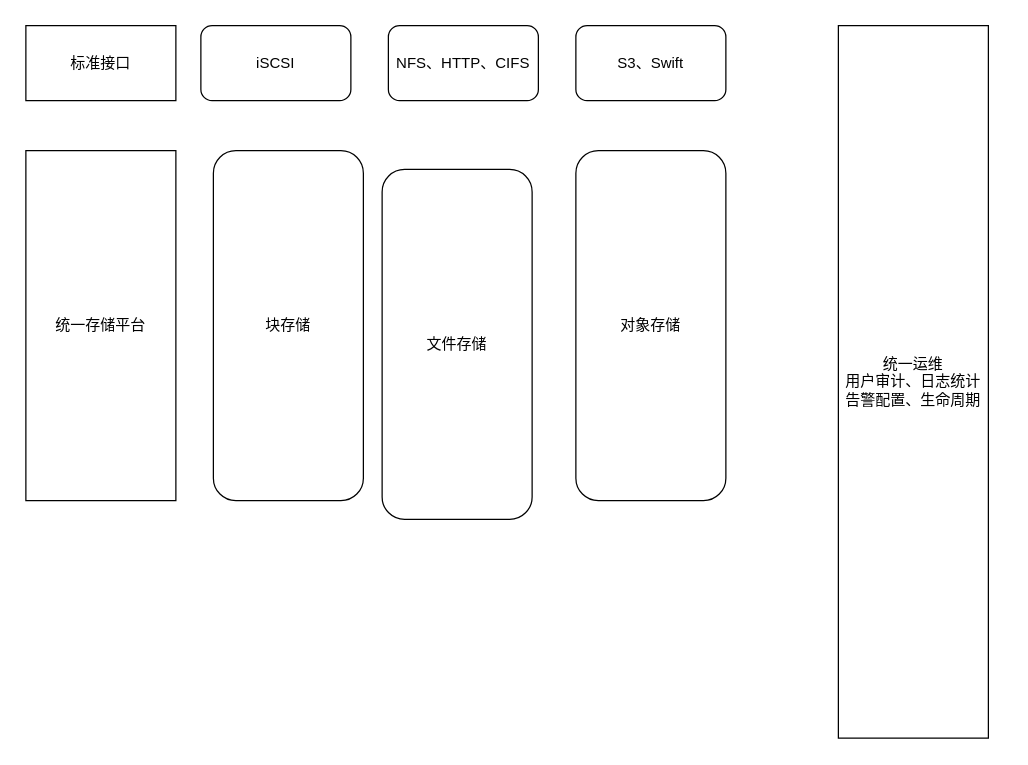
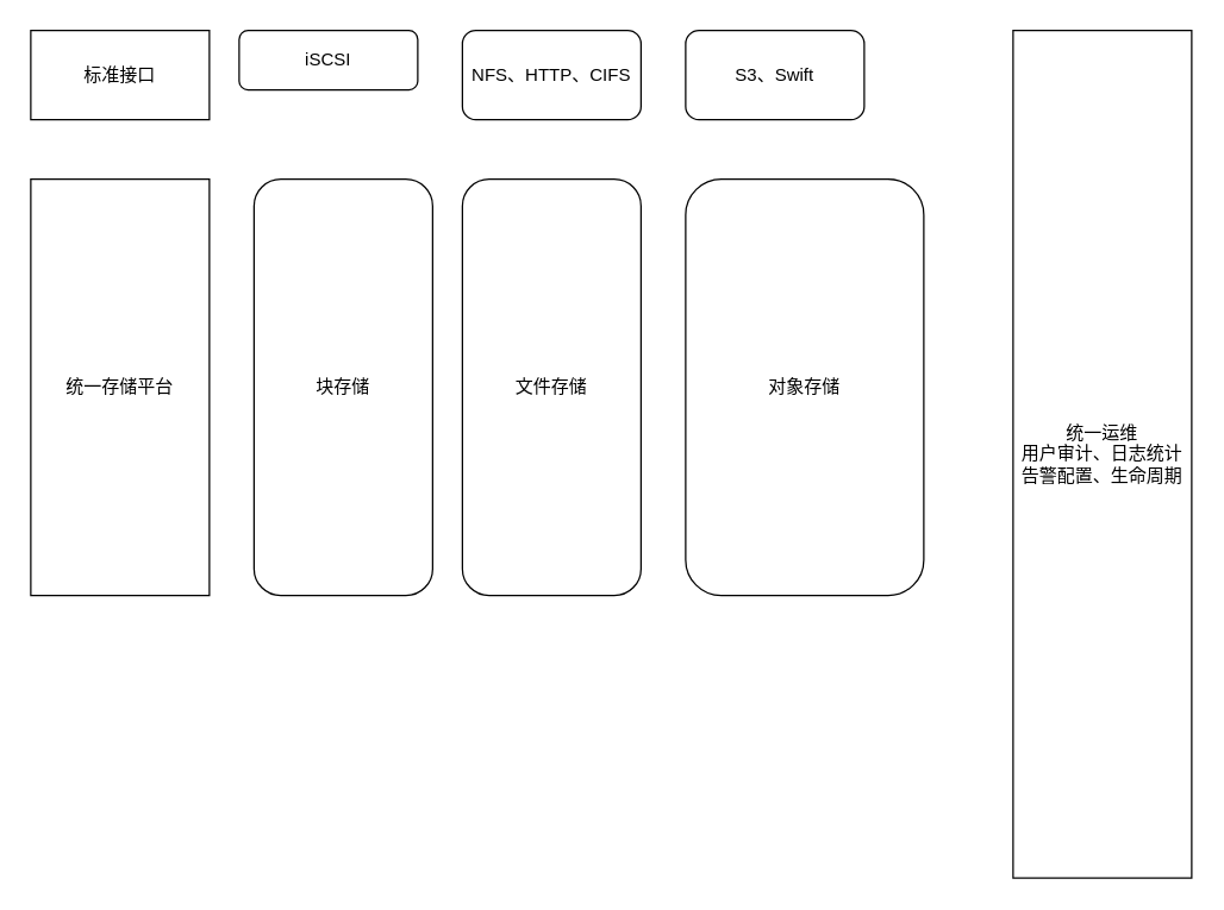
  <mxCell id="0" />
  <mxCell id="1" parent="0" />
  <mxCell id="2" value="标准接口" style="rounded=0;whiteSpace=wrap;html=1;" parent="1" vertex="1"><mxGeometry x="20" y="20" width="120" height="60" as="geometry" /></mxCell>
- <mxCell id="3" value="iSCSI" style="rounded=1;whiteSpace=wrap;html=1;" parent="1" vertex="1"><mxGeometry x="160" y="20" width="120" height="60" as="geometry" /></mxCell>
+ <mxCell id="3" value="iSCSI" style="rounded=1;whiteSpace=wrap;html=1;" parent="1" vertex="1"><mxGeometry x="160" y="20" width="120" height="40" as="geometry" /></mxCell>
  <mxCell id="4" value="NFS、HTTP、CIFS" style="rounded=1;whiteSpace=wrap;html=1;" parent="1" vertex="1"><mxGeometry x="310" y="20" width="120" height="60" as="geometry" /></mxCell>
  <mxCell id="5" value="S3、Swift" style="rounded=1;whiteSpace=wrap;html=1;" parent="1" vertex="1"><mxGeometry x="460" y="20" width="120" height="60" as="geometry" /></mxCell>
  <mxCell id="6" value="统一存储平台" style="rounded=0;whiteSpace=wrap;html=1;" parent="1" vertex="1"><mxGeometry x="20" y="120" width="120" height="280" as="geometry" /></mxCell>
  <mxCell id="7" value="块存储" style="rounded=1;whiteSpace=wrap;html=1;" parent="1" vertex="1"><mxGeometry x="170" y="120" width="120" height="280" as="geometry" /></mxCell>
- <mxCell id="8" value="文件存储" style="rounded=1;whiteSpace=wrap;html=1;" parent="1" vertex="1"><mxGeometry x="305" y="135" width="120" height="280" as="geometry" /></mxCell>
- <mxCell id="9" value="对象存储" style="rounded=1;whiteSpace=wrap;html=1;" parent="1" vertex="1"><mxGeometry x="460" y="120" width="120" height="280" as="geometry" /></mxCell>
- <mxCell id="10" value="统一运维&lt;br&gt;用户审计、日志统计&lt;br&gt;告警配置、生命周期" style="rounded=0;whiteSpace=wrap;html=1;" parent="1" vertex="1"><mxGeometry x="670" y="20" width="120" height="570" as="geometry" /></mxCell>
+ <mxCell id="8" value="文件存储" style="rounded=1;whiteSpace=wrap;html=1;" parent="1" vertex="1"><mxGeometry x="310" y="120" width="120" height="280" as="geometry" /></mxCell>
+ <mxCell id="9" value="对象存储" style="rounded=1;whiteSpace=wrap;html=1;" parent="1" vertex="1"><mxGeometry x="460" y="120" width="160" height="280" as="geometry" /></mxCell>
+ <mxCell id="10" value="统一运维&lt;br&gt;用户审计、日志统计&lt;br&gt;告警配置、生命周期" style="rounded=0;whiteSpace=wrap;html=1;" parent="1" vertex="1"><mxGeometry x="680" y="20" width="120" height="570" as="geometry" /></mxCell>
